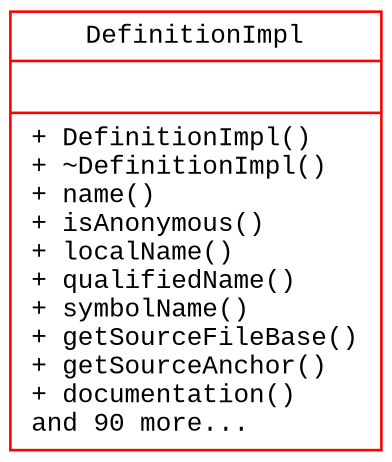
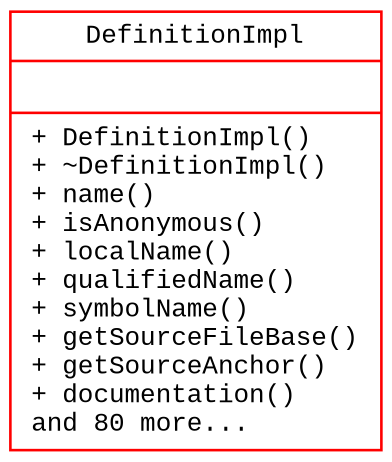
  digraph {
    fontname="Liberation Mono"
-   n1 [color=red fillcolor=white fontcolor=black fontname="Liberation Mono" fontsize=10 height=0.2 label="{DefinitionImpl\n||+ DefinitionImpl()\l+ ~DefinitionImpl()\l+ name()\l+ isAnonymous()\l+ localName()\l+ qualifiedName()\l+ symbolName()\l+ getSourceFileBase()\l+ getSourceAnchor()\l+ documentation()\land 90 more...\l}" shape=record style=filled width=0.4]
+   n1 [color=red fillcolor=white fontcolor=black fontname="Liberation Mono" fontsize=10 height=0.2 label="{DefinitionImpl\n||+ DefinitionImpl()\l+ ~DefinitionImpl()\l+ name()\l+ isAnonymous()\l+ localName()\l+ qualifiedName()\l+ symbolName()\l+ getSourceFileBase()\l+ getSourceAnchor()\l+ documentation()\land 80 more...\l}" shape=record style=filled width=0.4]
  }
